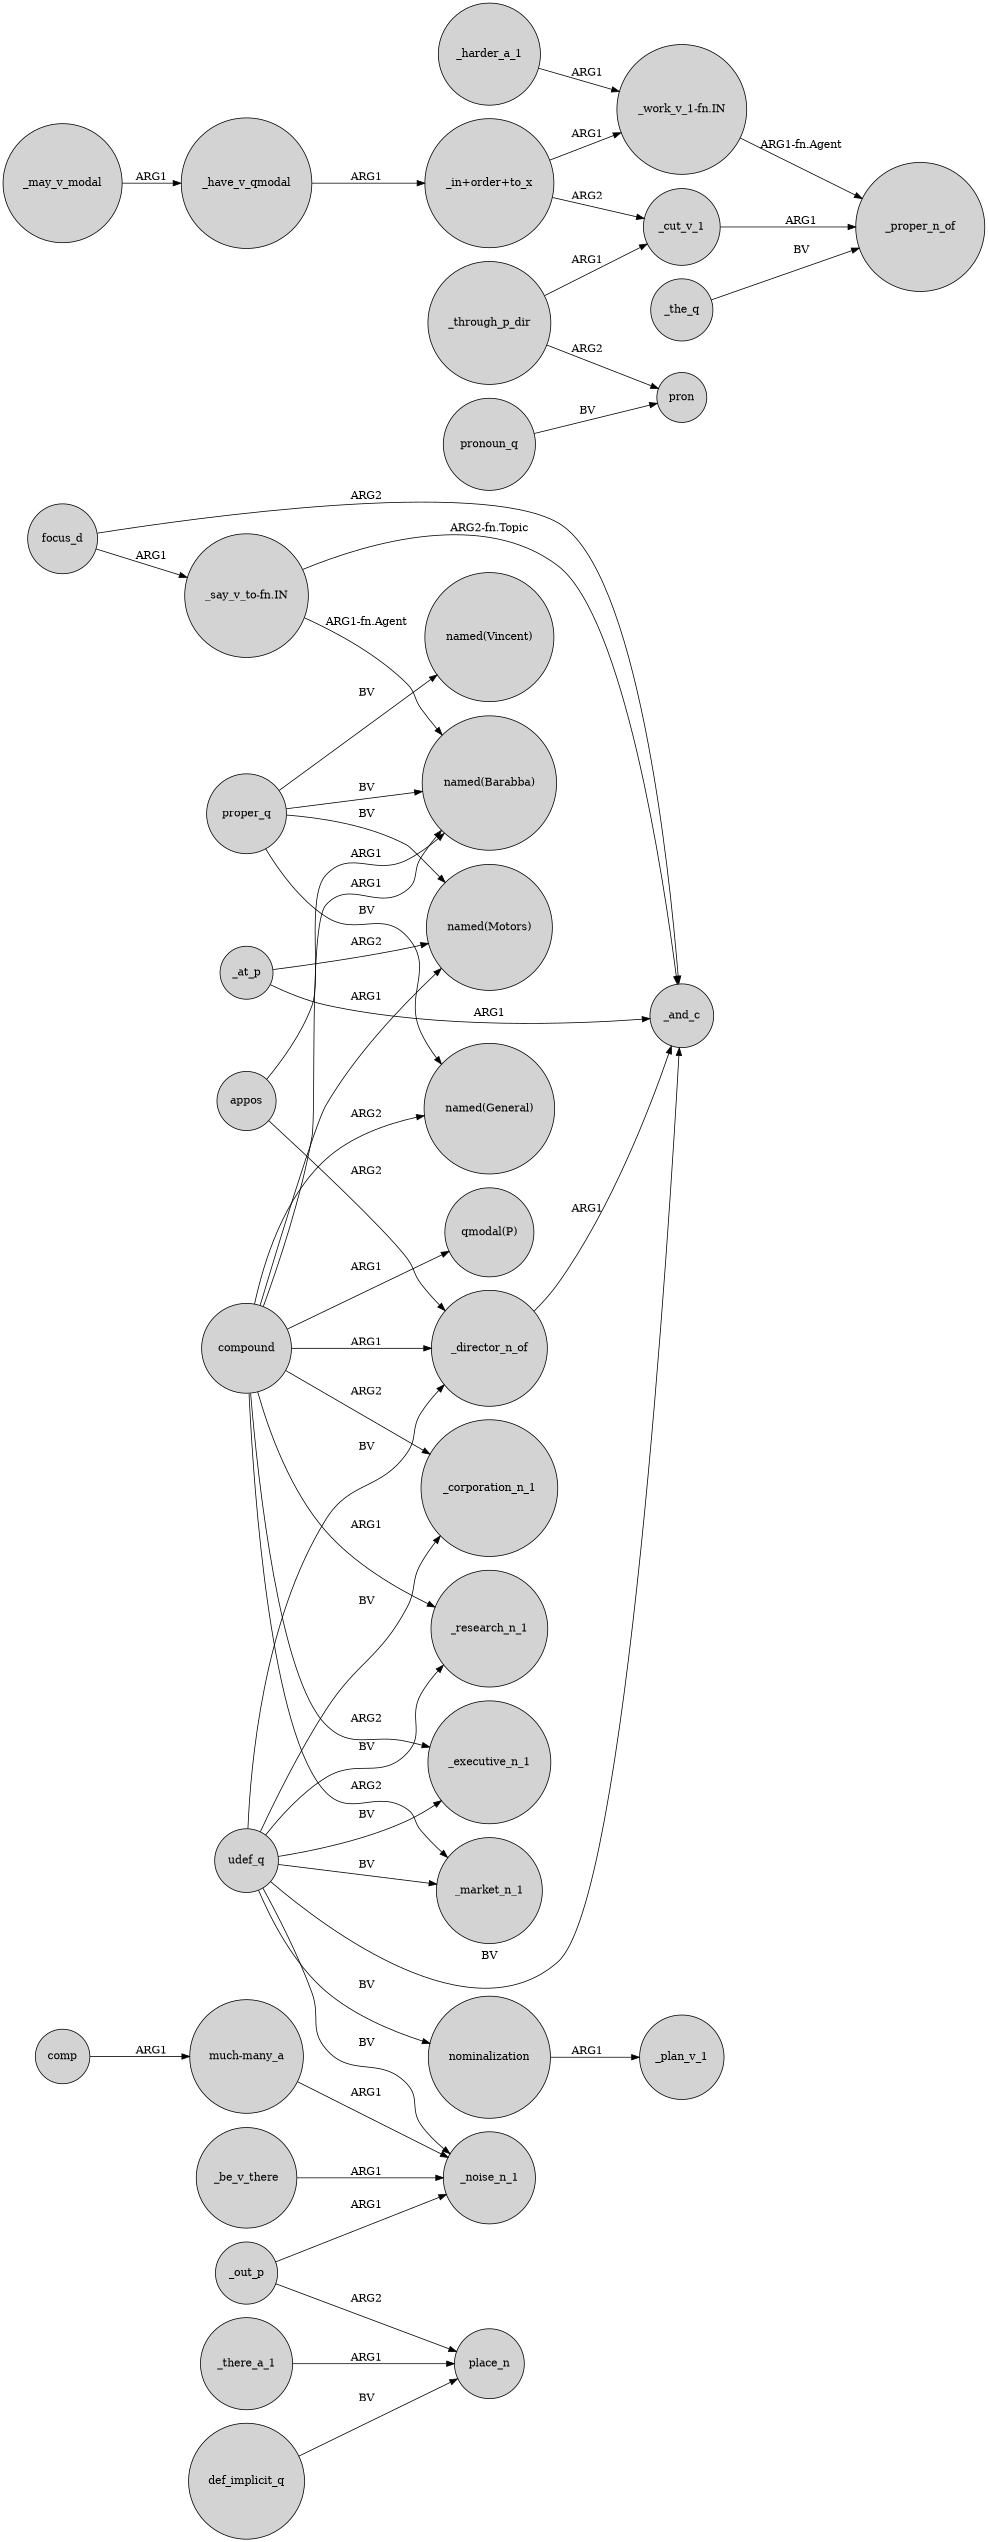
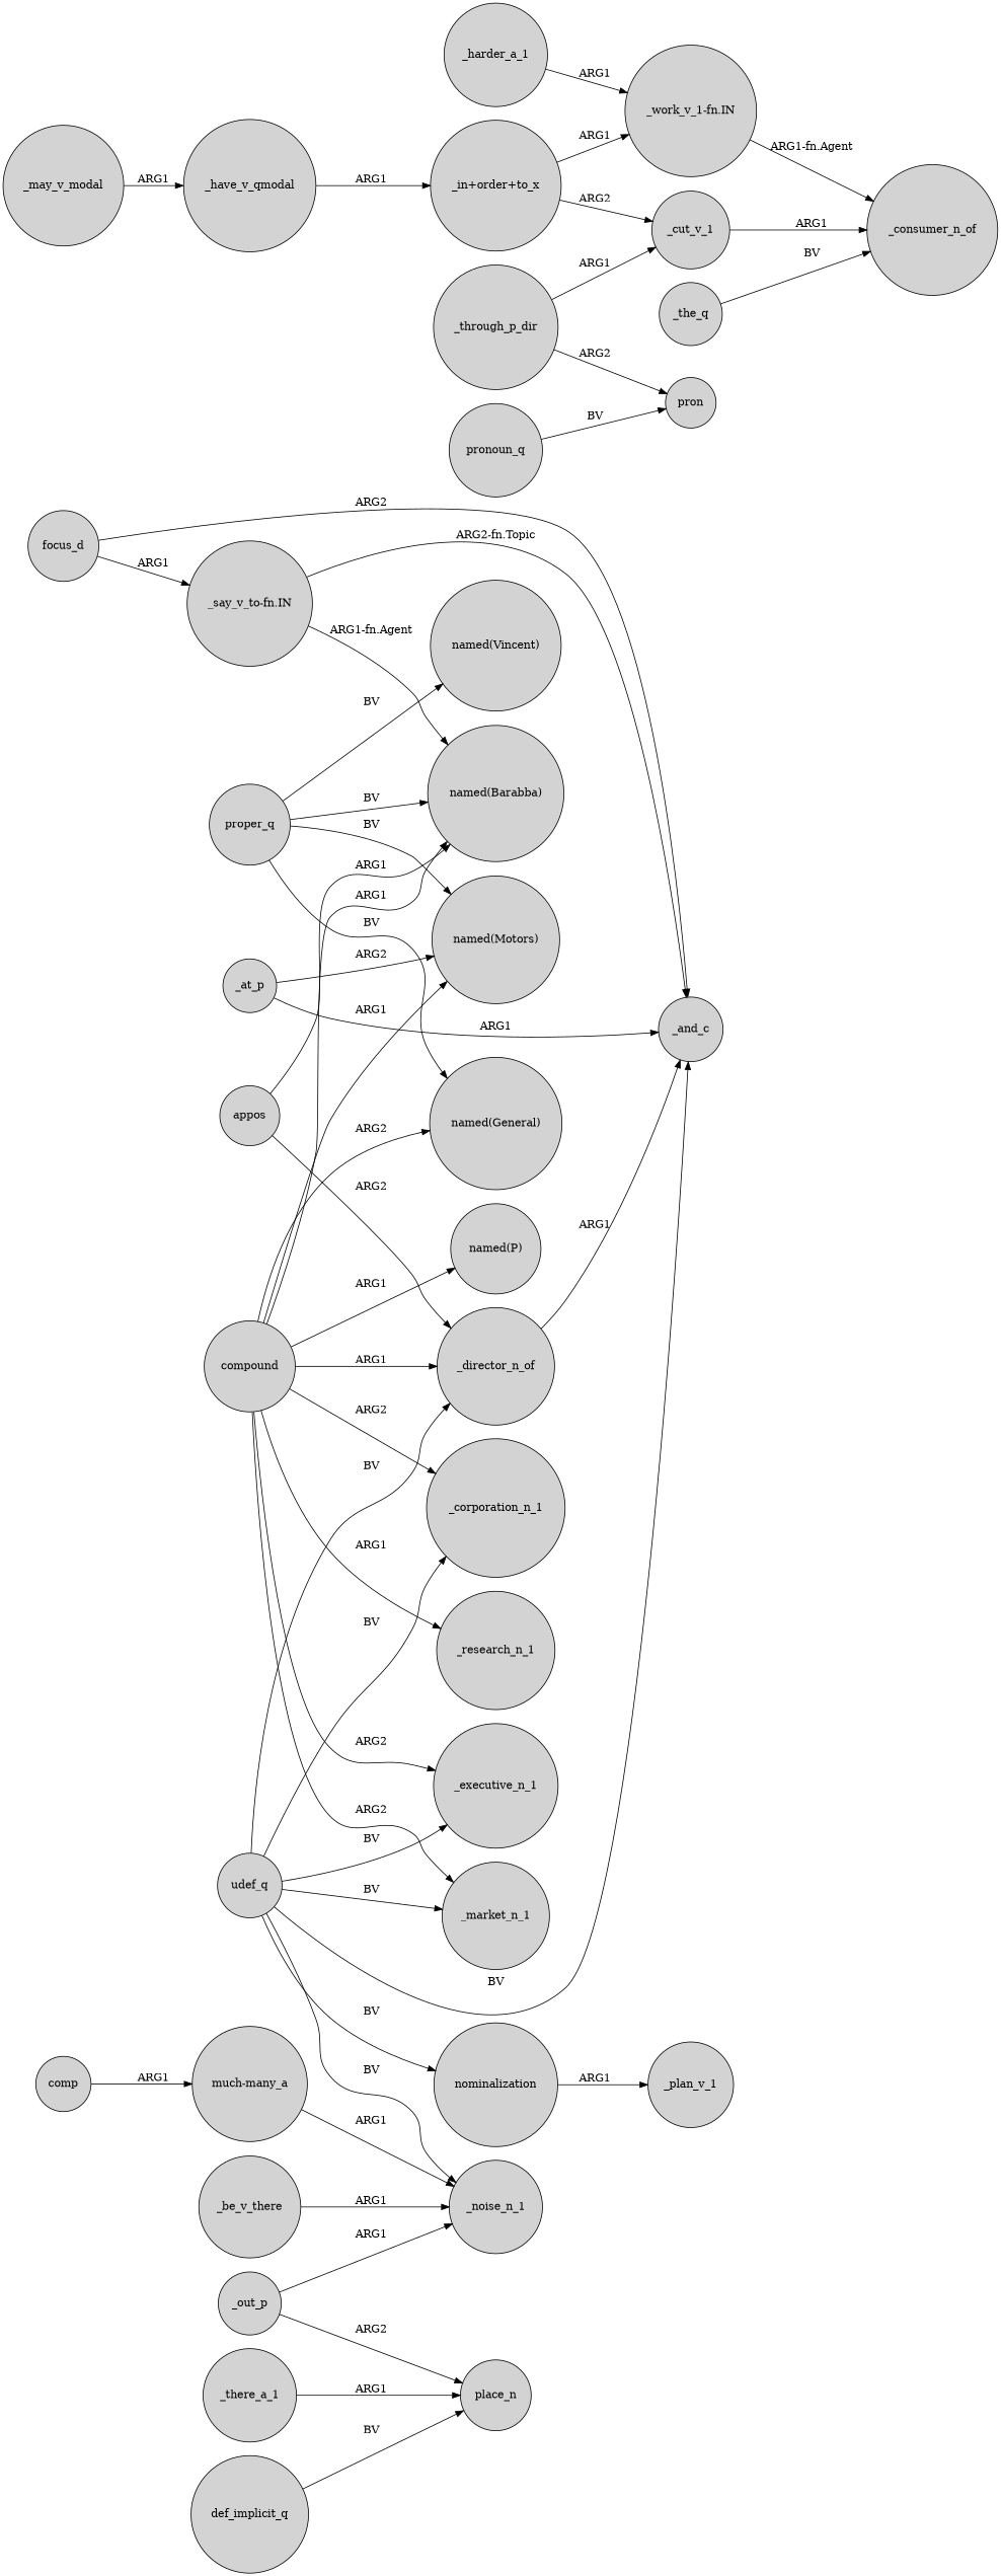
  digraph {
    rankdir=LR
    node [shape=circle style=filled]
    compound
    _market_n_1
-   "named(P)" [label="qmodal(P)"]
+   "named(P)"
    _director_n_of
    _executive_n_1
    "named(Barabba)"
    "named(Motors)"
    "named(General)"
    _research_n_1
    _corporation_n_1
    _and_c
    "_in+order+to_x"
    _cut_v_1
    "_work_v_1-fn.IN"
-   _consumer_n_of [label=_proper_n_of]
+   _consumer_n_of
    udef_q
    _noise_n_1
    nominalization
    _plan_v_1
    proper_q
    "named(Vincent)"
    "_say_v_to-fn.IN"
    def_implicit_q
    place_n
    _be_v_there
    appos
    _through_p_dir
    pron
    "much-many_a"
    focus_d
    _at_p
    _may_v_modal
    _have_v_qmodal
    _out_p
    pronoun_q
    comp
    _the_q
    _harder_a_1
    _there_a_1
    compound -> _market_n_1 [label=ARG2]
    compound -> "named(P)" [label=ARG1]
    compound -> _director_n_of [label=ARG1]
    compound -> _executive_n_1 [label=ARG2]
    compound -> "named(Barabba)" [label=ARG1]
    compound -> "named(Motors)" [label=ARG1]
    compound -> "named(General)" [label=ARG2]
    compound -> _research_n_1 [label=ARG1]
    compound -> _corporation_n_1 [label=ARG2]
    _director_n_of -> _and_c [label=ARG1]
    "_in+order+to_x" -> _cut_v_1 [label=ARG2]
    "_in+order+to_x" -> "_work_v_1-fn.IN" [label=ARG1]
    _cut_v_1 -> _consumer_n_of [label=ARG1]
    "_work_v_1-fn.IN" -> _consumer_n_of [label="ARG1-fn.Agent"]
    udef_q -> _market_n_1 [label=BV]
    udef_q -> _director_n_of [label=BV]
    udef_q -> _executive_n_1 [label=BV]
-   udef_q -> _research_n_1 [label=BV]
    udef_q -> _corporation_n_1 [label=BV]
    udef_q -> _and_c [label=BV]
    udef_q -> _noise_n_1 [label=BV]
    udef_q -> nominalization [label=BV]
    nominalization -> _plan_v_1 [label=ARG1]
    proper_q -> "named(Barabba)" [label=BV]
    proper_q -> "named(Motors)" [label=BV]
    proper_q -> "named(General)" [label=BV]
    proper_q -> "named(Vincent)" [label=BV]
    "_say_v_to-fn.IN" -> "named(Barabba)" [label="ARG1-fn.Agent"]
    "_say_v_to-fn.IN" -> _and_c [label="ARG2-fn.Topic"]
    def_implicit_q -> place_n [label=BV]
    _be_v_there -> _noise_n_1 [label=ARG1]
    appos -> _director_n_of [label=ARG2]
    appos -> "named(Barabba)" [label=ARG1]
    _through_p_dir -> _cut_v_1 [label=ARG1]
    _through_p_dir -> pron [label=ARG2]
    "much-many_a" -> _noise_n_1 [label=ARG1]
    focus_d -> _and_c [label=ARG2]
    focus_d -> "_say_v_to-fn.IN" [label=ARG1]
    _at_p -> "named(Motors)" [label=ARG2]
    _at_p -> _and_c [label=ARG1]
    _may_v_modal -> _have_v_qmodal [label=ARG1]
    _have_v_qmodal -> "_in+order+to_x" [label=ARG1]
    _out_p -> _noise_n_1 [label=ARG1]
    _out_p -> place_n [label=ARG2]
    pronoun_q -> pron [label=BV]
    comp -> "much-many_a" [label=ARG1]
    _the_q -> _consumer_n_of [label=BV]
    _harder_a_1 -> "_work_v_1-fn.IN" [label=ARG1]
    _there_a_1 -> place_n [label=ARG1]
  }
